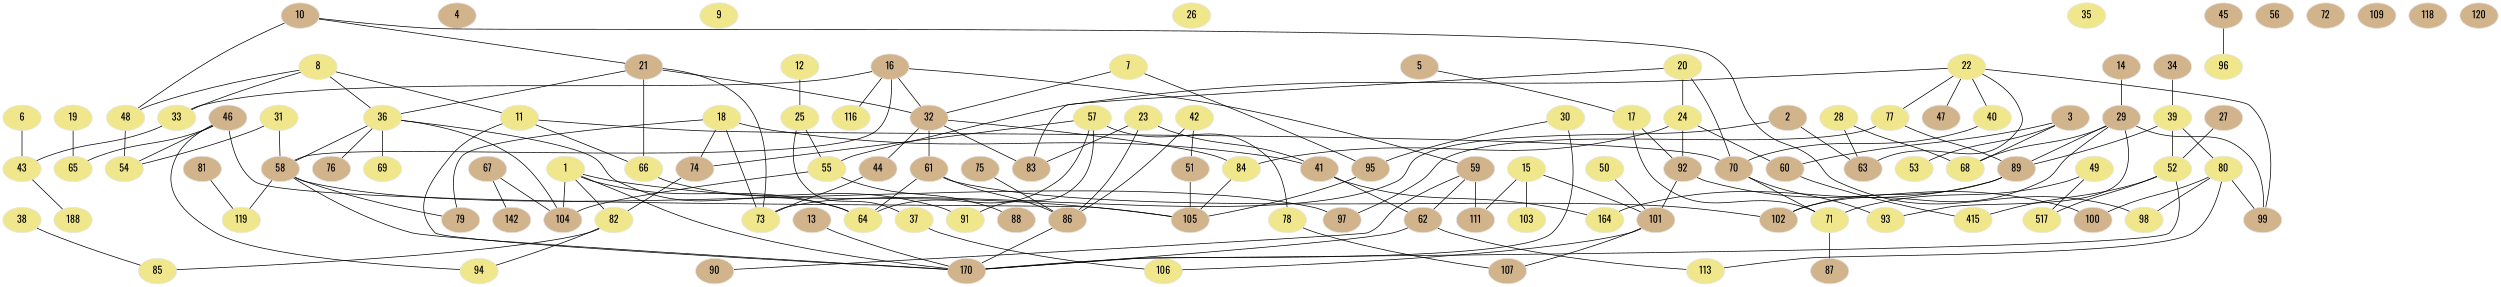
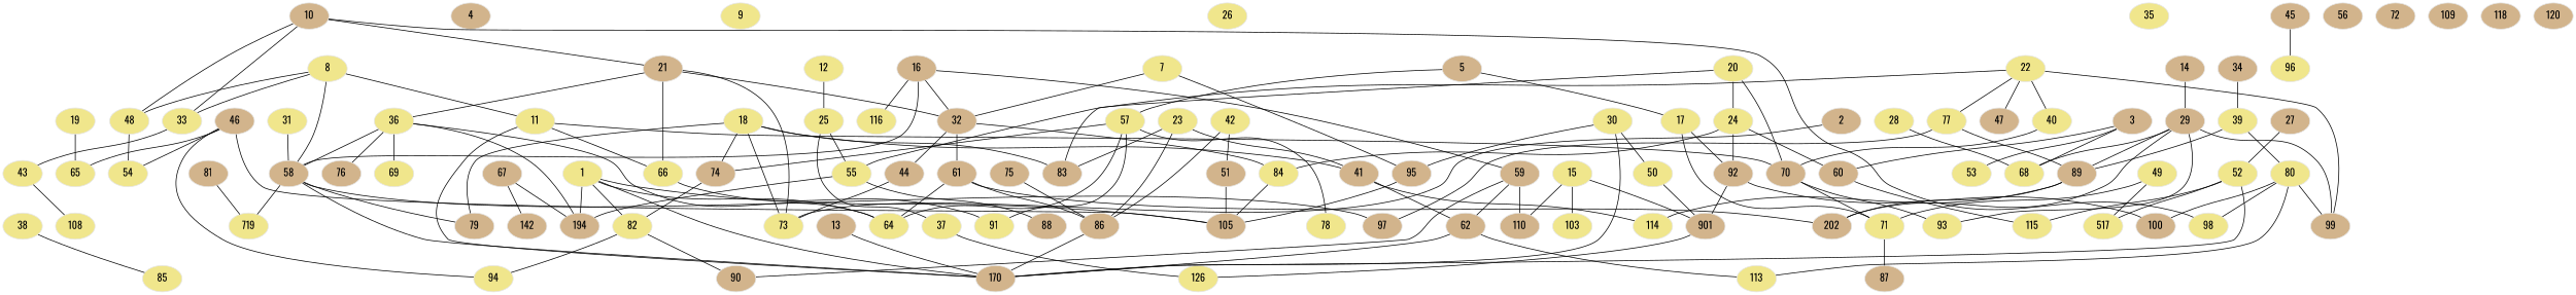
  graph {
    fontname=Oswald
    node [color=gray90 fillcolor=khaki fontname=Oswald style=filled]
    edge [fontname=Oswald]
    1
    64
    82
-   104 [fillcolor=tan]
+   104 [fillcolor=tan label=194]
    105 [fillcolor=tan]
    n6 [fillcolor=tan label=170]
    85
    94
    2 [fillcolor=tan]
-   63 [fillcolor=tan]
    73
    3 [fillcolor=tan]
    53
    60 [fillcolor=tan]
    68
-   115 [label=415]
+   115
    4 [fillcolor=tan]
    5 [fillcolor=tan]
    17
    57
    71
    92 [fillcolor=tan]
    74 [fillcolor=tan]
    78
    91
-   6
    43
-   108 [label=188]
+   108
    32 [fillcolor=tan]
    7
    95 [fillcolor=tan]
    83 [fillcolor=tan]
    84
    44 [fillcolor=tan]
    61 [fillcolor=tan]
    8
    11
    33
    36
    48
    66
    70 [fillcolor=tan]
    58 [fillcolor=tan]
    69
    76 [fillcolor=tan]
    54
    9
    10 [fillcolor=tan]
    21 [fillcolor=tan]
    98
    93
    12
    25
    55
    37
    13 [fillcolor=tan]
    14 [fillcolor=tan]
    29 [fillcolor=tan]
    99 [fillcolor=tan]
    89 [fillcolor=tan]
-   102 [fillcolor=tan]
-   101 [fillcolor=tan]
+   102 [fillcolor=tan label=202]
+   101 [fillcolor=tan label=901]
    15
    103
-   111 [fillcolor=tan]
-   106
-   107 [fillcolor=tan]
+   111 [fillcolor=tan label=110]
+   106 [label=126]
    16 [fillcolor=tan]
    59 [fillcolor=tan]
    116
    79 [fillcolor=tan]
    97 [fillcolor=tan]
-   119
+   119 [label=719]
    62 [fillcolor=tan]
    90 [fillcolor=tan]
    87 [fillcolor=tan]
    100 [fillcolor=tan]
    18
    41 [fillcolor=tan]
-   114 [label=164]
+   114
    19
    65
    20
    24
    22
    40
    47 [fillcolor=tan]
    77
    88 [fillcolor=tan]
    23
    86 [fillcolor=tan]
    26
    27 [fillcolor=tan]
    52
    n95 [label=517]
    28
    30
    50
    31
    34 [fillcolor=tan]
    39
    80
    35
    38
    113
    42
    51 [fillcolor=tan]
    45 [fillcolor=tan]
    96
    46 [fillcolor=tan]
    49
    56 [fillcolor=tan]
    67 [fillcolor=tan]
    n114 [fillcolor=tan label=142]
    72 [fillcolor=tan]
    75 [fillcolor=tan]
    81 [fillcolor=tan]
    109 [fillcolor=tan]
    118 [fillcolor=tan]
    120 [fillcolor=tan]
    1 -- 64
    1 -- 82
    1 -- 104
    1 -- 105
    1 -- n6
-   82 -- 85
+   82 -- 90
    82 -- 94
-   2 -- 63
    2 -- 73
    3 -- 53
    3 -- 60
    3 -- 68
    60 -- 115
    5 -- 17
+   5 -- 57
    17 -- 71
    17 -- 92
    57 -- 64
    57 -- 74
    57 -- 78
    57 -- 91
    71 -- 87
    92 -- 101
    92 -- 100
    74 -- 82
-   78 -- 107
-   6 -- 43
    43 -- 108
-   32 -- 83
+   18 -- 83
    32 -- 84
    32 -- 44
    32 -- 61
    7 -- 32
    7 -- 95
    95 -- 105
    84 -- 105
    44 -- 73
    61 -- 64
    61 -- 102
    61 -- 86
    8 -- 11
    8 -- 33
-   8 -- 36
+   8 -- 58
    8 -- 48
    11 -- n6
    11 -- 66
    11 -- 70
    33 -- 43
    36 -- 64
    36 -- 104
    36 -- 58
    36 -- 69
    36 -- 76
    48 -- 54
    66 -- 91
    70 -- 71
    70 -- 93
    58 -- n6
    58 -- 79
    58 -- 97
    58 -- 119
-   16 -- 33
+   10 -- 33
    10 -- 48
    10 -- 21
    10 -- 98
    21 -- 73
    21 -- 32
    21 -- 36
    21 -- 66
    12 -- 25
    25 -- 55
    25 -- 37
    55 -- 104
    55 -- 88
    37 -- 106
    13 -- n6
    14 -- 29
    29 -- 68
    29 -- 93
    29 -- 99
    29 -- 89
    29 -- 102
    89 -- 102
    89 -- 114
    101 -- 106
-   101 -- 107
    15 -- 101
    15 -- 103
    15 -- 111
    16 -- 32
    16 -- 58
    16 -- 59
    16 -- 116
    59 -- 111
    59 -- 62
    59 -- 90
    62 -- n6
    62 -- 113
    18 -- 73
    18 -- 74
    18 -- 79
    18 -- 41
    41 -- 62
    41 -- 114
    19 -- 65
    20 -- 83
    20 -- 70
    20 -- 24
    24 -- 60
    24 -- 92
    24 -- 84
-   22 -- 63
    22 -- 55
    22 -- 99
    22 -- 40
    22 -- 47
    22 -- 77
    40 -- 70
    77 -- 89
    77 -- 97
    23 -- 83
    23 -- 41
    23 -- 86
    86 -- n6
    27 -- 52
    52 -- n6
    52 -- 115
    52 -- n95
-   28 -- 63
    28 -- 68
    30 -- n6
    30 -- 95
+   30 -- 50
    50 -- 101
    31 -- 58
-   31 -- 54
    34 -- 39
    39 -- 89
-   39 -- 52
    39 -- 80
    80 -- 98
    80 -- 99
    80 -- 100
    80 -- 113
    38 -- 85
    42 -- 86
    42 -- 51
    51 -- 105
    45 -- 96
    46 -- 105
    46 -- 94
    46 -- 54
    46 -- 65
    49 -- 71
    49 -- n95
    67 -- 104
    67 -- n114
    75 -- 86
    81 -- 119
  }
